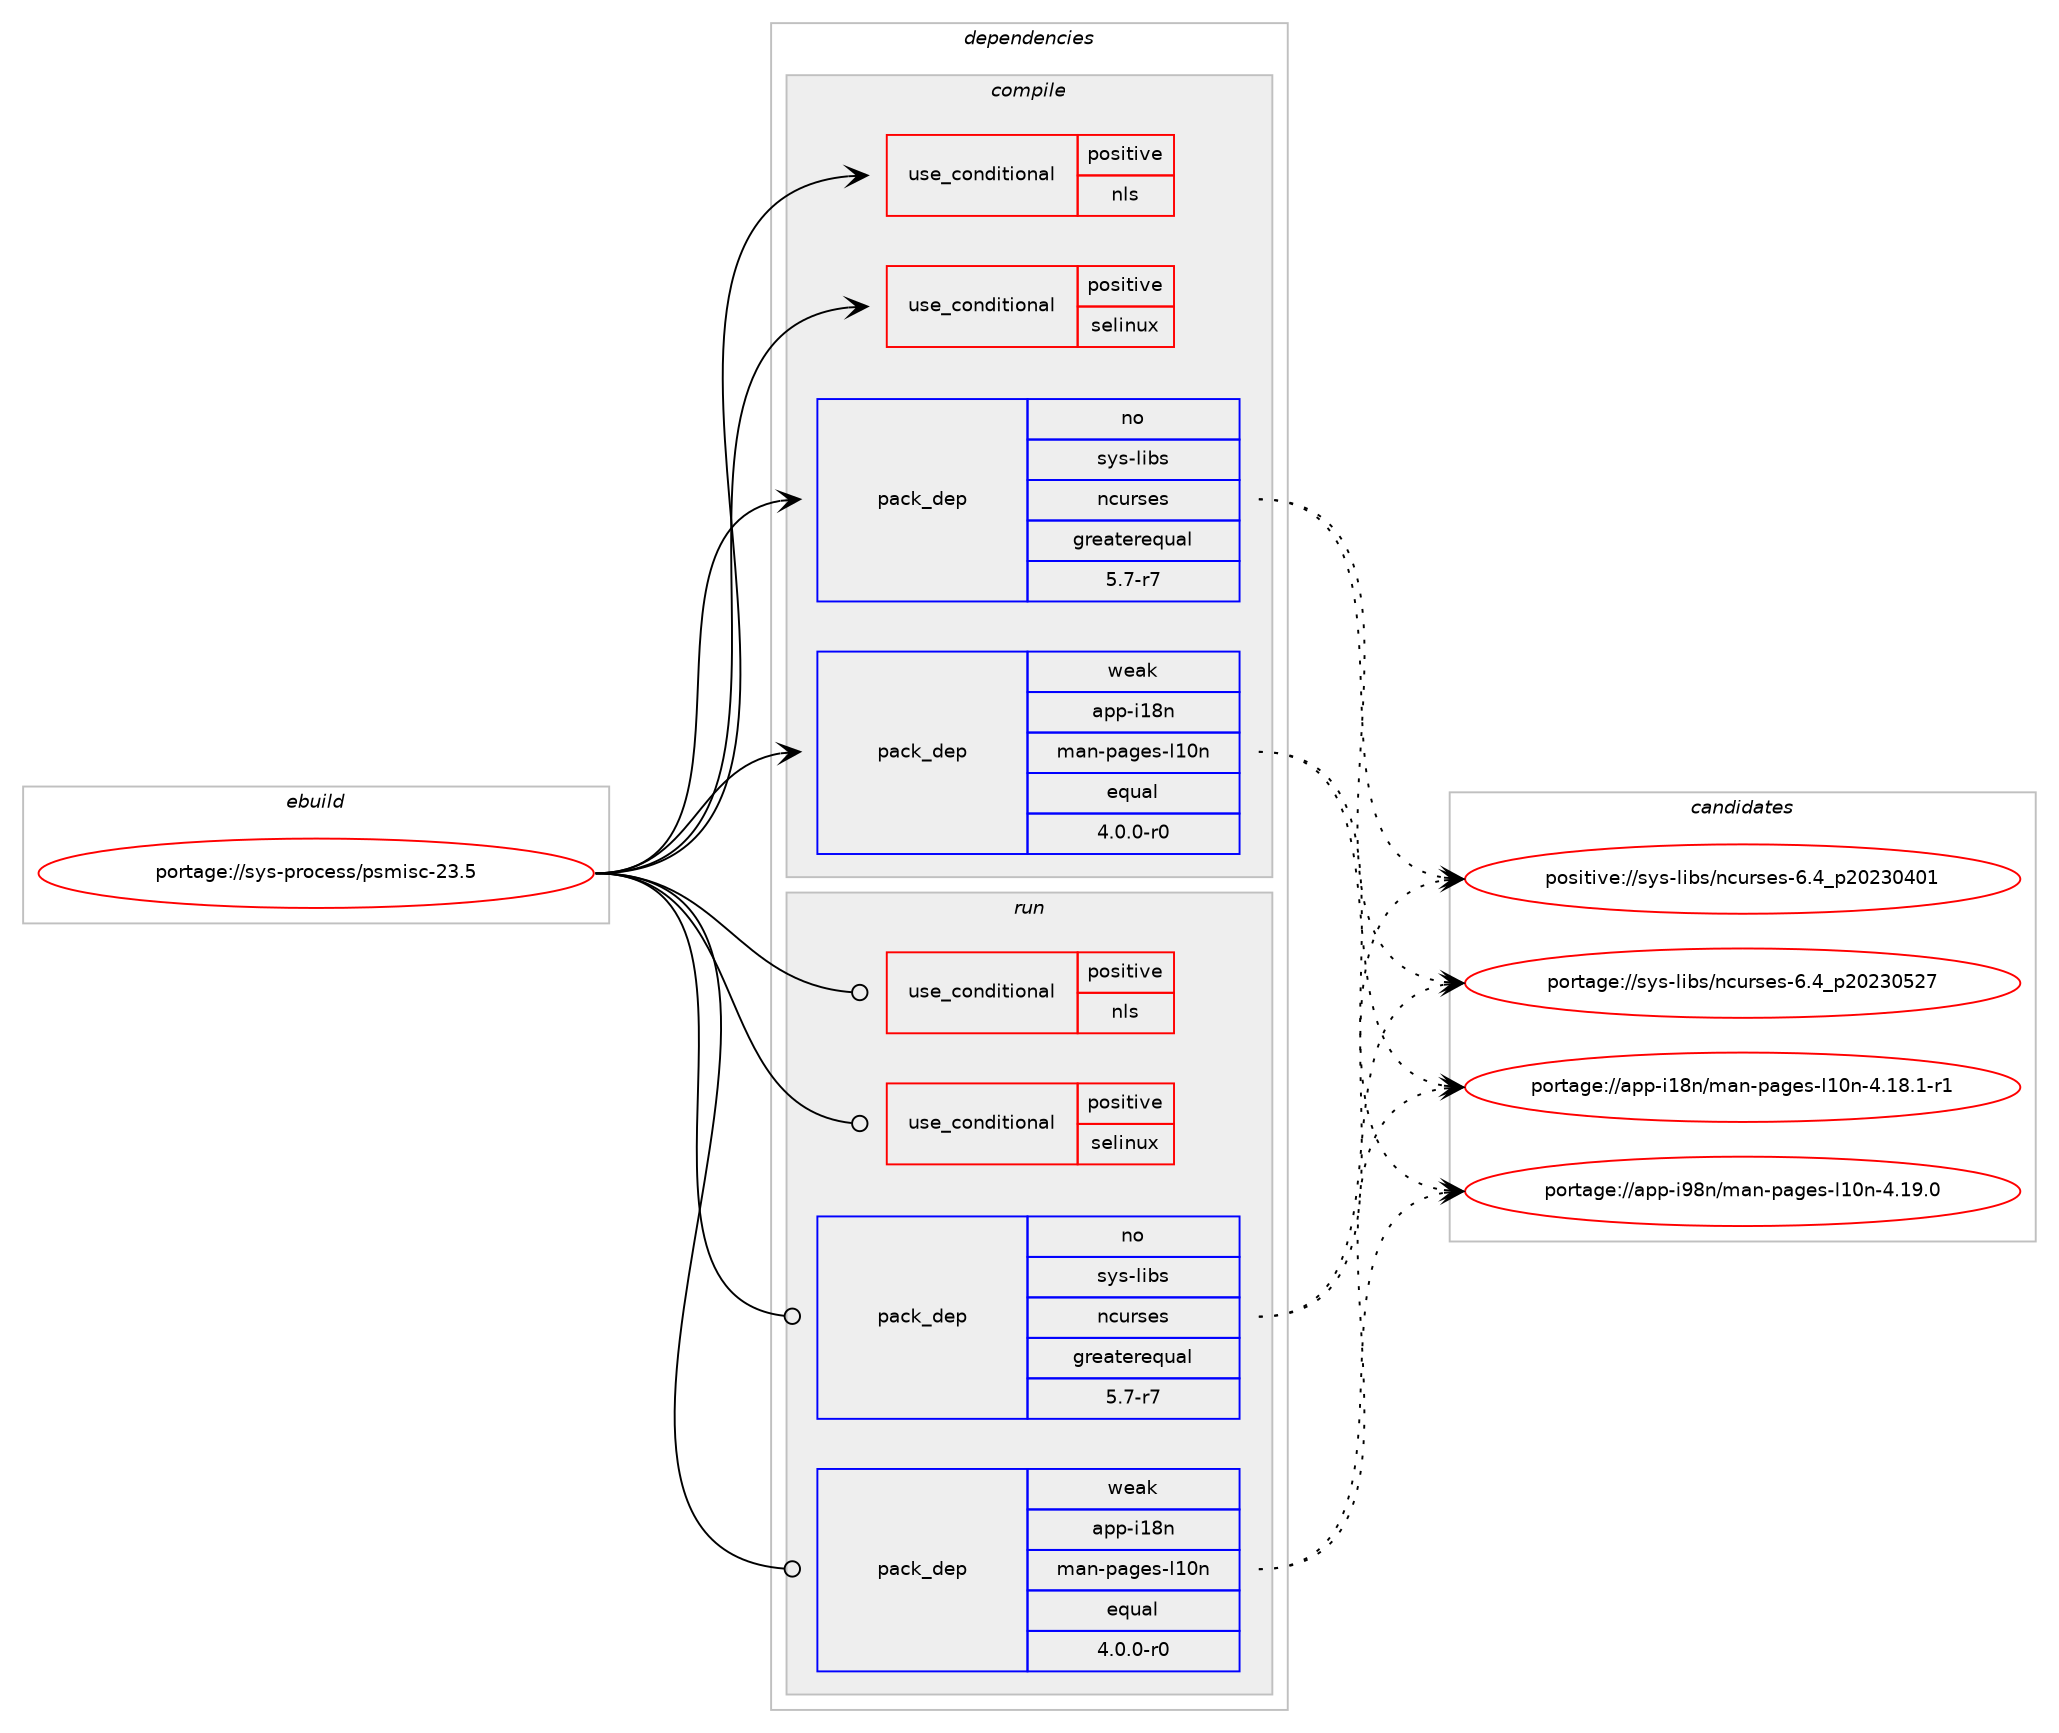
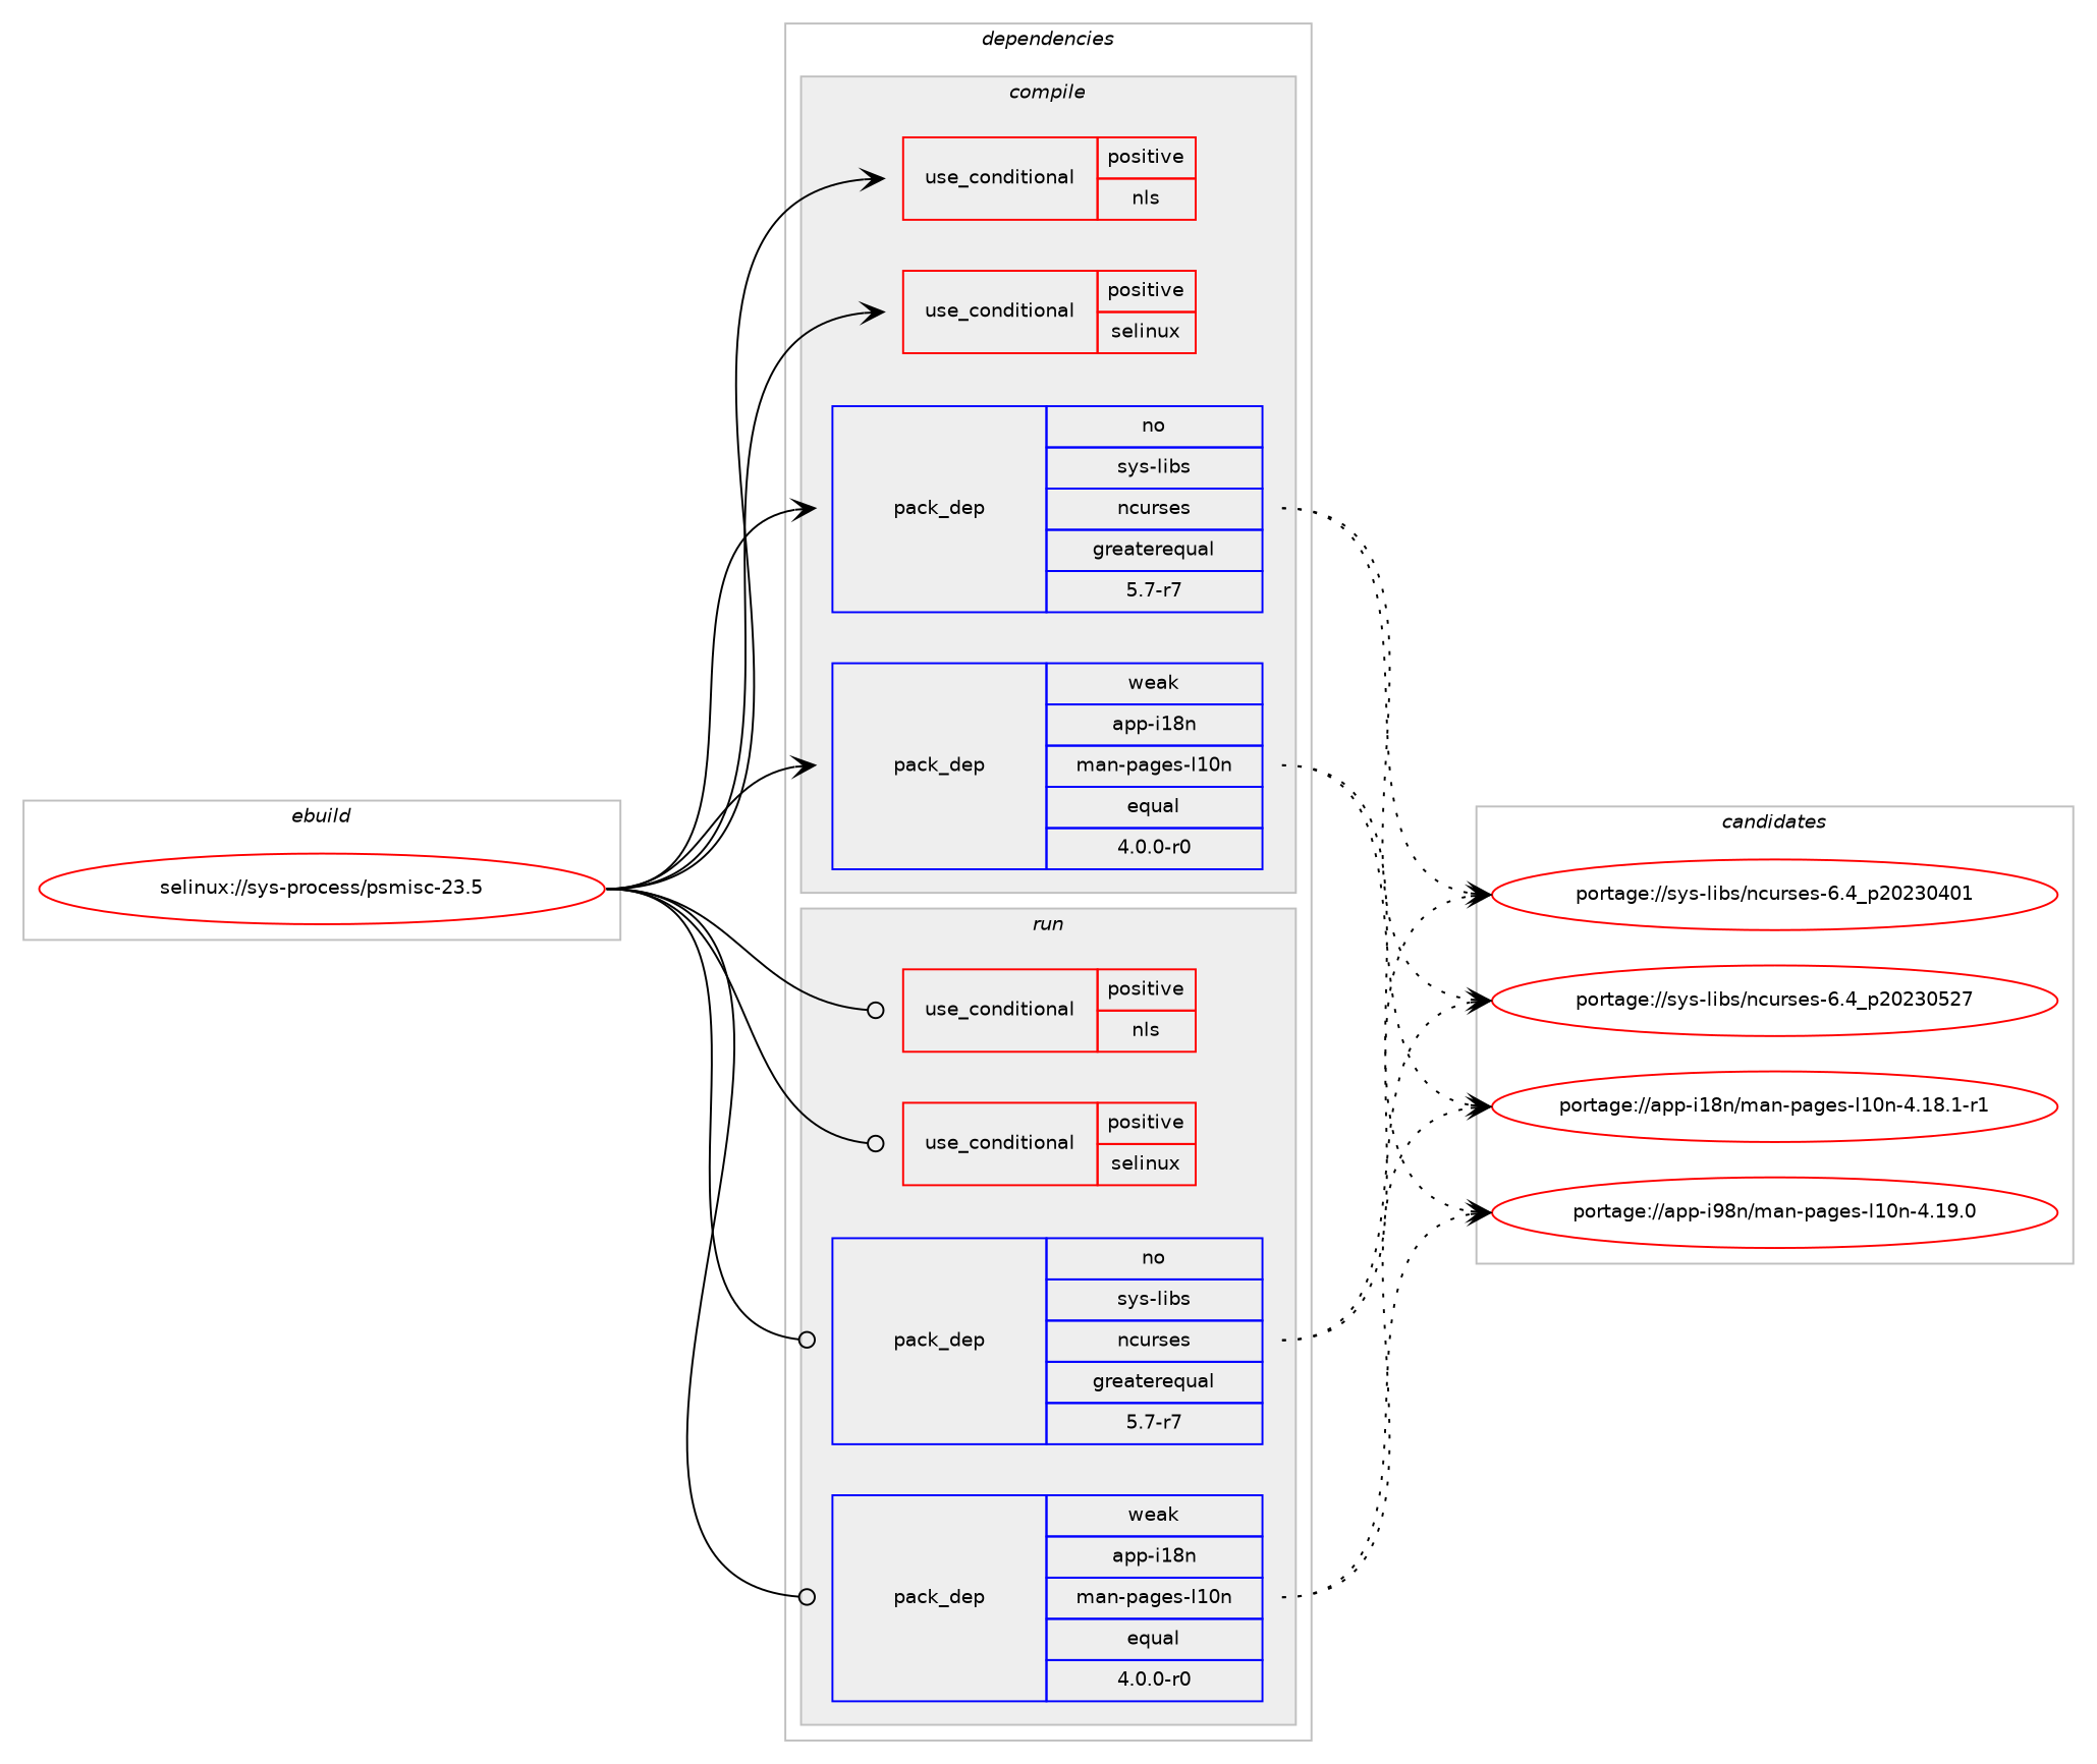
  digraph {
    compound=true
    concentrate=true
    fontname=Helvetica
    fontsize=10
    newrank=true
    rankdir=LR
    ranksep=1.5
    node [color=red fontname=Helvetica fontsize=10 shape=none]
    edge [arrowhead=vee headport=w style=solid tailport=e weight=20]
-   n1 [label="portage://sys-process/psmisc-23.5" width=4 shape=""]
+   n1 [label="selinux://sys-process/psmisc-23.5" width=4 shape=""]
    n2 [label=<<TABLE BORDER="0" CELLBORDER="1" CELLSPACING="0" CELLPADDING="4"><TR><TD ROWSPAN="3" CELLPADDING="10">use_conditional</TD></TR><TR><TD>positive</TD></TR><TR><TD>nls</TD></TR></TABLE>>]
    n3 [label=<<TABLE BORDER="0" CELLBORDER="1" CELLSPACING="0" CELLPADDING="4"><TR><TD ROWSPAN="3" CELLPADDING="10">use_conditional</TD></TR><TR><TD>positive</TD></TR><TR><TD>selinux</TD></TR></TABLE>>]
    n4 [color=blue label=<<TABLE BORDER="0" CELLBORDER="1" CELLSPACING="0" CELLPADDING="4" WIDTH="220"><TR><TD ROWSPAN="6" CELLPADDING="30">pack_dep</TD></TR><TR><TD WIDTH="110">no</TD></TR><TR><TD>sys-libs</TD></TR><TR><TD>ncurses</TD></TR><TR><TD>greaterequal</TD></TR><TR><TD>5.7-r7</TD></TR></TABLE>>]
    n5 [color=blue label=<<TABLE BORDER="0" CELLBORDER="1" CELLSPACING="0" CELLPADDING="4" WIDTH="220"><TR><TD ROWSPAN="6" CELLPADDING="30">pack_dep</TD></TR><TR><TD WIDTH="110">weak</TD></TR><TR><TD>app-i18n</TD></TR><TR><TD>man-pages-l10n</TD></TR><TR><TD>equal</TD></TR><TR><TD>4.0.0-r0</TD></TR></TABLE>>]
    n6 [label=<<TABLE BORDER="0" CELLBORDER="1" CELLSPACING="0" CELLPADDING="4"><TR><TD ROWSPAN="3" CELLPADDING="10">use_conditional</TD></TR><TR><TD>positive</TD></TR><TR><TD>nls</TD></TR></TABLE>>]
    n7 [label=<<TABLE BORDER="0" CELLBORDER="1" CELLSPACING="0" CELLPADDING="4"><TR><TD ROWSPAN="3" CELLPADDING="10">use_conditional</TD></TR><TR><TD>positive</TD></TR><TR><TD>selinux</TD></TR></TABLE>>]
    n8 [color=blue label=<<TABLE BORDER="0" CELLBORDER="1" CELLSPACING="0" CELLPADDING="4" WIDTH="220"><TR><TD ROWSPAN="6" CELLPADDING="30">pack_dep</TD></TR><TR><TD WIDTH="110">no</TD></TR><TR><TD>sys-libs</TD></TR><TR><TD>ncurses</TD></TR><TR><TD>greaterequal</TD></TR><TR><TD>5.7-r7</TD></TR></TABLE>>]
    n9 [color=blue label=<<TABLE BORDER="0" CELLBORDER="1" CELLSPACING="0" CELLPADDING="4" WIDTH="220"><TR><TD ROWSPAN="6" CELLPADDING="30">pack_dep</TD></TR><TR><TD WIDTH="110">weak</TD></TR><TR><TD>app-i18n</TD></TR><TR><TD>man-pages-l10n</TD></TR><TR><TD>equal</TD></TR><TR><TD>4.0.0-r0</TD></TR></TABLE>>]
-   n10 [label="positive://sys-libs/ncurses-6.4_p20230401" width=4 shape=""]
+   n10 [label="portage://sys-libs/ncurses-6.4_p20230401" width=4 shape=""]
    n11 [label="portage://sys-libs/ncurses-6.4_p20230527" width=4 shape=""]
    n12 [label="portage://app-i18n/man-pages-l10n-4.18.1-r1" width=4 shape=""]
    n13 [label="portage://app-i98n/man-pages-l10n-4.19.0" width=4 shape=""]
    subgraph cluster_1 {
      color=gray
      label=<<i>ebuild</i>>
      rank=same
      n1
    }
    subgraph cluster_2 {
      color=gray
      label=<<i>dependencies</i>>
      subgraph cluster_3 {
        color=gray
        fillcolor="#eeeeee"
        label=<<i>compile</i>>
        style=filled
        subgraph sub_4 {
          color=gray
          fillcolor="#eeeeee"
          label=<<i>compile</i>>
          style=filled
          n2
        }
        subgraph sub_5 {
          color=gray
          fillcolor="#eeeeee"
          label=<<i>compile</i>>
          style=filled
          n3
        }
        subgraph sub_6 {
          color=gray
          fillcolor="#eeeeee"
          label=<<i>compile</i>>
          style=filled
          n4
        }
        subgraph sub_7 {
          color=gray
          fillcolor="#eeeeee"
          label=<<i>compile</i>>
          style=filled
          n5
        }
      }
      subgraph cluster_8 {
        color=gray
        fillcolor="#eeeeee"
        label=<<i>compile and run</i>>
        style=filled
      }
      subgraph cluster_9 {
        color=gray
        fillcolor="#eeeeee"
        label=<<i>run</i>>
        style=filled
        subgraph sub_10 {
          color=gray
          fillcolor="#eeeeee"
          label=<<i>run</i>>
          style=filled
          n6
        }
        subgraph sub_11 {
          color=gray
          fillcolor="#eeeeee"
          label=<<i>run</i>>
          style=filled
          n7
        }
        subgraph sub_12 {
          color=gray
          fillcolor="#eeeeee"
          label=<<i>run</i>>
          style=filled
          n8
        }
        subgraph sub_13 {
          color=gray
          fillcolor="#eeeeee"
          label=<<i>run</i>>
          style=filled
          n9
        }
      }
    }
    subgraph cluster_14 {
      color=gray
      label=<<i>candidates</i>>
      rank=same
      subgraph sub_15 {
        color=black
        label=<<i>candidates</i>>
        nodesep=1
        rank=same
        n10
        n11
      }
      subgraph sub_16 {
        color=black
        label=<<i>candidates</i>>
        nodesep=1
        rank=same
        n12
        n13
      }
      subgraph sub_17 {
        color=black
        label=<<i>candidates</i>>
        nodesep=1
        rank=same
        n10
        n11
      }
      subgraph sub_18 {
        color=black
        label=<<i>candidates</i>>
        nodesep=1
        rank=same
        n12
        n13
      }
    }
    n1 -> n2
    n1 -> n3
    n1 -> n4
    n1 -> n5
    n1 -> n6 [arrowhead=odot]
    n1 -> n7 [arrowhead=odot]
    n1 -> n8 [arrowhead=odot]
    n1 -> n9 [arrowhead=odot]
    n4 -> n10 [style=dotted weight=100]
    n4 -> n11 [style=dotted weight=100]
    n5 -> n12 [style=dotted weight=100]
    n5 -> n13 [style=dotted weight=100]
    n8 -> n10 [style=dotted weight=100]
    n8 -> n11 [style=dotted weight=100]
    n9 -> n12 [style=dotted weight=100]
    n9 -> n13 [style=dotted weight=100]
  }
